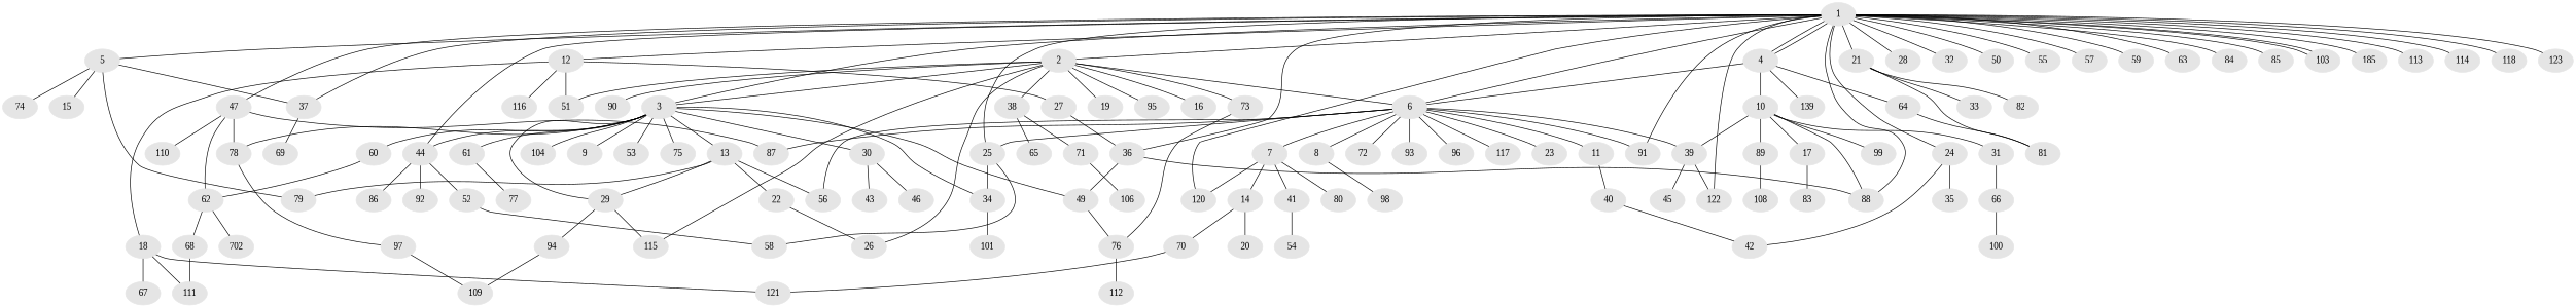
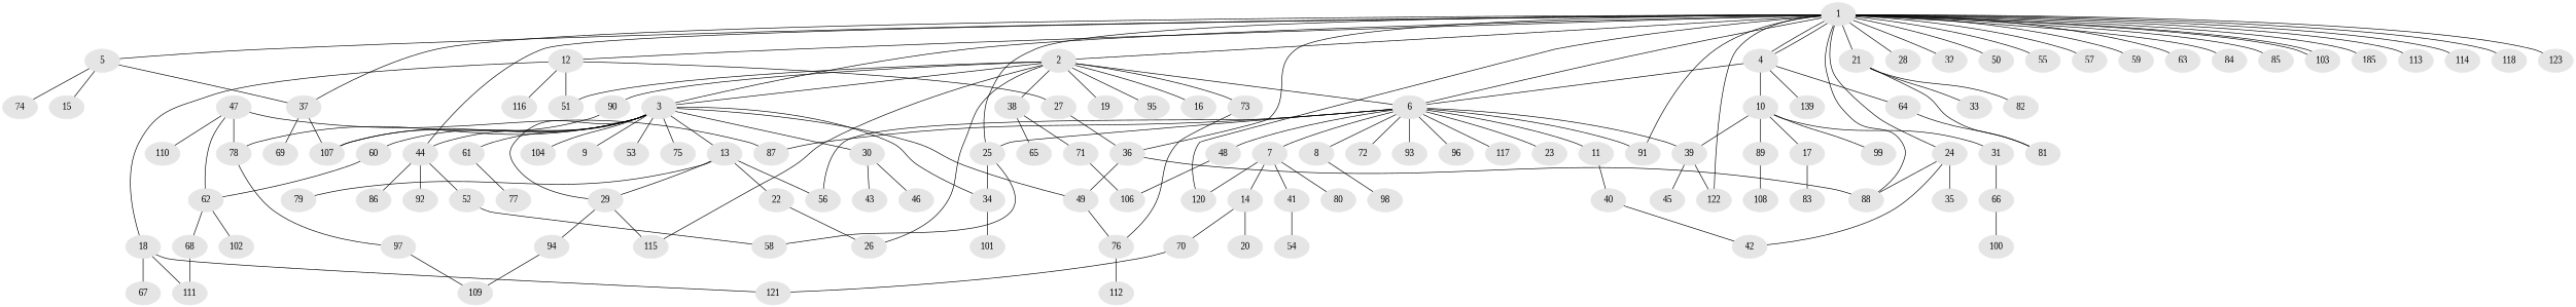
  graph {
    fontname="Liberation Serif"
    node [color=gray90 fontname="Liberation Serif" style=filled]
    edge [fontname="Liberation Serif"]
    1
    2
    3
    4
    5
    6
    12
    21
    24
    25
    28
    32
    36
    37
    44
    47
    50
    55
    57
    59
    63
    84
    85
    88
    91
    103
    n27 [label=185]
    113
    114
    118
    120
    122
    123
    16
    19
    26
    38
    51
    73
    90
    95
    115
    9
    13
    29
    30
    34
    49
    53
    60
    61
    75
    78
    104
+   107
    10
    64
    n58 [label=139]
    15
    74
    79
    7
    8
    11
    23
    39
+   48
    56
    72
    87
    93
    96
    117
    18
    27
    116
    33
    81
    82
    35
    42
    58
    69
    52
    86
    92
    62
    110
    65
    71
    76
    22
    94
    43
    46
    101
    77
    97
    17
    31
    89
    99
    14
    41
    80
    98
    40
    45
    106
    20
    70
    54
    83
    66
    108
    67
    111
    121
    109
    100
    68
-   102 [label=702]
+   102
    112
    1 -- 2
    1 -- 3
    1 -- 4
    1 -- 4
    1 -- 5
    1 -- 6
    1 -- 12
    1 -- 21
    1 -- 24
    1 -- 25
    1 -- 28
    1 -- 32
    1 -- 36
    1 -- 37
    1 -- 44
-   1 -- 47
    1 -- 50
    1 -- 55
    1 -- 57
    1 -- 59
    1 -- 63
    1 -- 84
    1 -- 85
    1 -- 88
    1 -- 91
    1 -- 103
    1 -- 103
    1 -- n27
    1 -- 113
    1 -- 114
    1 -- 118
    1 -- 120
    1 -- 122
    1 -- 123
    2 -- 3
    2 -- 6
    2 -- 16
    2 -- 19
    2 -- 26
    2 -- 38
    2 -- 51
    2 -- 73
    2 -- 90
    2 -- 95
    2 -- 115
    3 -- 44
    3 -- 9
    3 -- 13
    3 -- 29
    3 -- 30
    3 -- 34
    3 -- 49
    3 -- 53
    3 -- 60
    3 -- 61
    3 -- 75
    3 -- 78
    3 -- 104
+   3 -- 107
    4 -- 6
    4 -- 10
    4 -- 64
    4 -- n58
    5 -- 37
    5 -- 15
    5 -- 74
-   5 -- 79
    6 -- 25
    6 -- 91
    6 -- 7
    6 -- 8
    6 -- 11
    6 -- 23
    6 -- 39
+   6 -- 48
    6 -- 56
    6 -- 72
    6 -- 87
    6 -- 93
    6 -- 96
    6 -- 117
    12 -- 51
    12 -- 18
    12 -- 27
    12 -- 116
    21 -- 33
    21 -- 81
    21 -- 82
-   10 -- 88
+   24 -- 88
    24 -- 35
    24 -- 42
    25 -- 34
    25 -- 58
    36 -- 88
    36 -- 49
+   37 -- 107
    37 -- 69
    44 -- 52
    44 -- 86
    44 -- 92
    47 -- 78
    47 -- 87
    47 -- 62
    47 -- 110
    38 -- 65
    38 -- 71
    73 -- 76
+   90 -- 107
    13 -- 29
    13 -- 79
    13 -- 56
    13 -- 22
    29 -- 115
    29 -- 94
    30 -- 43
    30 -- 46
    34 -- 101
    49 -- 76
    60 -- 62
    61 -- 77
    78 -- 97
    10 -- 39
    10 -- 17
    10 -- 31
    10 -- 89
    10 -- 99
    64 -- 81
    7 -- 120
    7 -- 14
    7 -- 41
    7 -- 80
    8 -- 98
    11 -- 40
    39 -- 122
    39 -- 45
+   48 -- 106
    18 -- 67
    18 -- 111
    18 -- 121
    27 -- 36
    52 -- 58
    62 -- 68
    62 -- 102
    71 -- 106
    76 -- 112
    22 -- 26
    94 -- 109
    97 -- 109
    17 -- 83
    31 -- 66
    89 -- 108
    14 -- 20
    14 -- 70
    41 -- 54
    40 -- 42
    70 -- 121
    66 -- 100
    68 -- 111
  }
